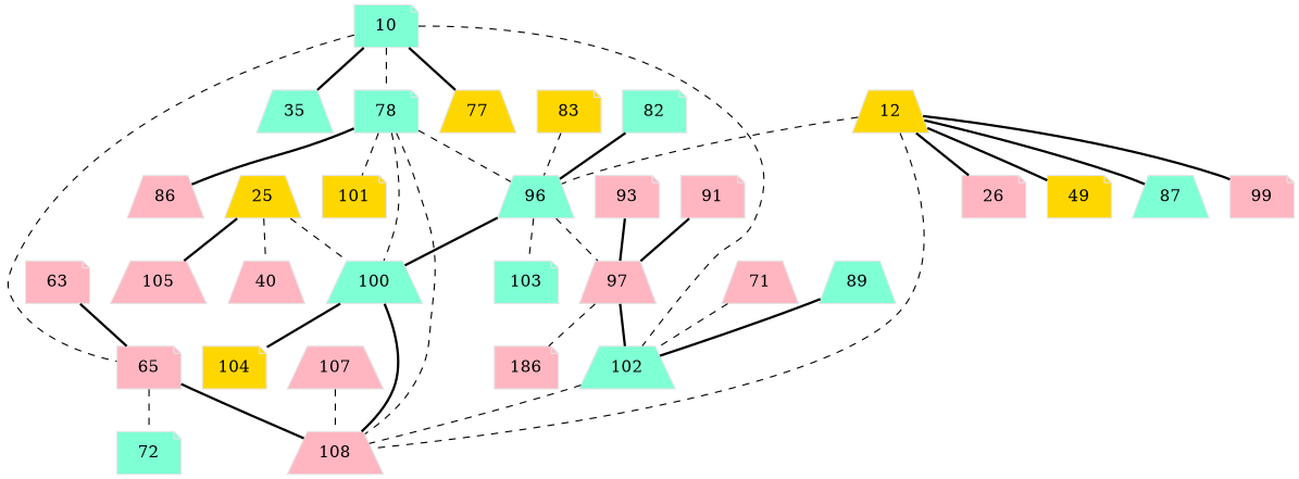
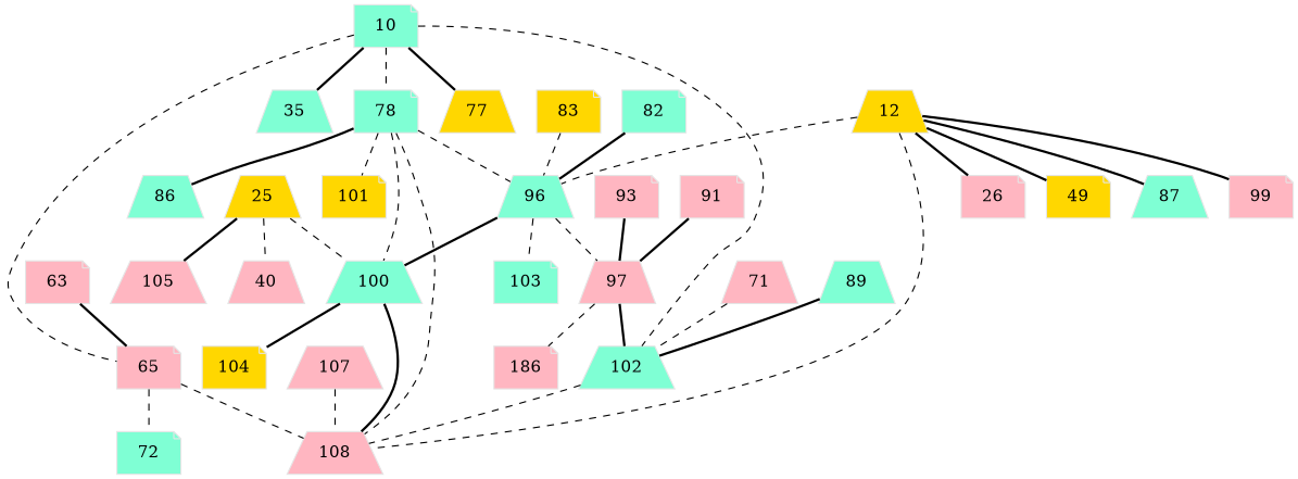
  graph {
    node [color=gray90 fillcolor=lightpink shape=note style=filled]
    edge [style=dashed]
    10 [fillcolor=aquamarine super="+7"]
    35 [fillcolor=aquamarine shape=trapezium]
    65 [super="+5"]
    77 [fillcolor=gold shape=trapezium]
    78 [fillcolor=aquamarine super="+6+9+30+54"]
    102 [fillcolor=aquamarine shape=trapezium super="+19"]
    108 [shape=trapezium super="+73+98"]
    72 [fillcolor=aquamarine super="+33"]
    96 [fillcolor=aquamarine shape=trapezium super="+15+45+48+52+75+79"]
    100 [fillcolor=aquamarine shape=trapezium super="+92+64+84+94"]
-   86 [shape=trapezium]
+   86 [fillcolor=aquamarine shape=trapezium]
    101 [fillcolor=gold]
    12 [fillcolor=gold shape=trapezium super="+11"]
    26
    49 [fillcolor=gold]
    87 [fillcolor=aquamarine shape=trapezium super="+74"]
    99
    97 [shape=trapezium super="+76+80+85+90"]
    103 [fillcolor=aquamarine]
    25 [fillcolor=gold shape=trapezium super="+23"]
    40 [shape=trapezium]
    105 [shape=trapezium]
    104 [fillcolor=gold super="+42"]
    63
    71 [shape=trapezium]
    82 [fillcolor=aquamarine]
    83 [fillcolor=gold]
    89 [fillcolor=aquamarine shape=trapezium]
    n29 [label=186]
    91
    93
    107 [shape=trapezium]
    10 -- 35 [style=bold]
    10 -- 65
    10 -- 77 [style=bold]
    10 -- 78 [weight=6]
    10 -- 102
-   65 -- 108 [style=bold weight=6]
+   65 -- 108 [weight=6]
    65 -- 72
    78 -- 108
    78 -- 96 [weight=2]
    78 -- 100
    78 -- 86 [style=bold]
    78 -- 101
    102 -- 108
    96 -- 100 [style=bold]
    96 -- 97 [weight=2]
    96 -- 103
    100 -- 108 [style=bold weight=2]
    100 -- 104 [style=bold]
    12 -- 108 [weight=2]
    12 -- 96 [weight=6]
    12 -- 26 [style=bold]
    12 -- 49 [style=bold]
    12 -- 87 [style=bold]
    12 -- 99 [style=bold]
    97 -- 102 [style=bold weight=6]
    97 -- n29
    25 -- 100 [weight=6]
    25 -- 40
    25 -- 105 [style=bold]
    63 -- 65 [style=bold]
    71 -- 102
    82 -- 96 [style=bold]
    83 -- 96
    89 -- 102 [style=bold]
    91 -- 97 [style=bold]
    93 -- 97 [style=bold]
    107 -- 108
  }
